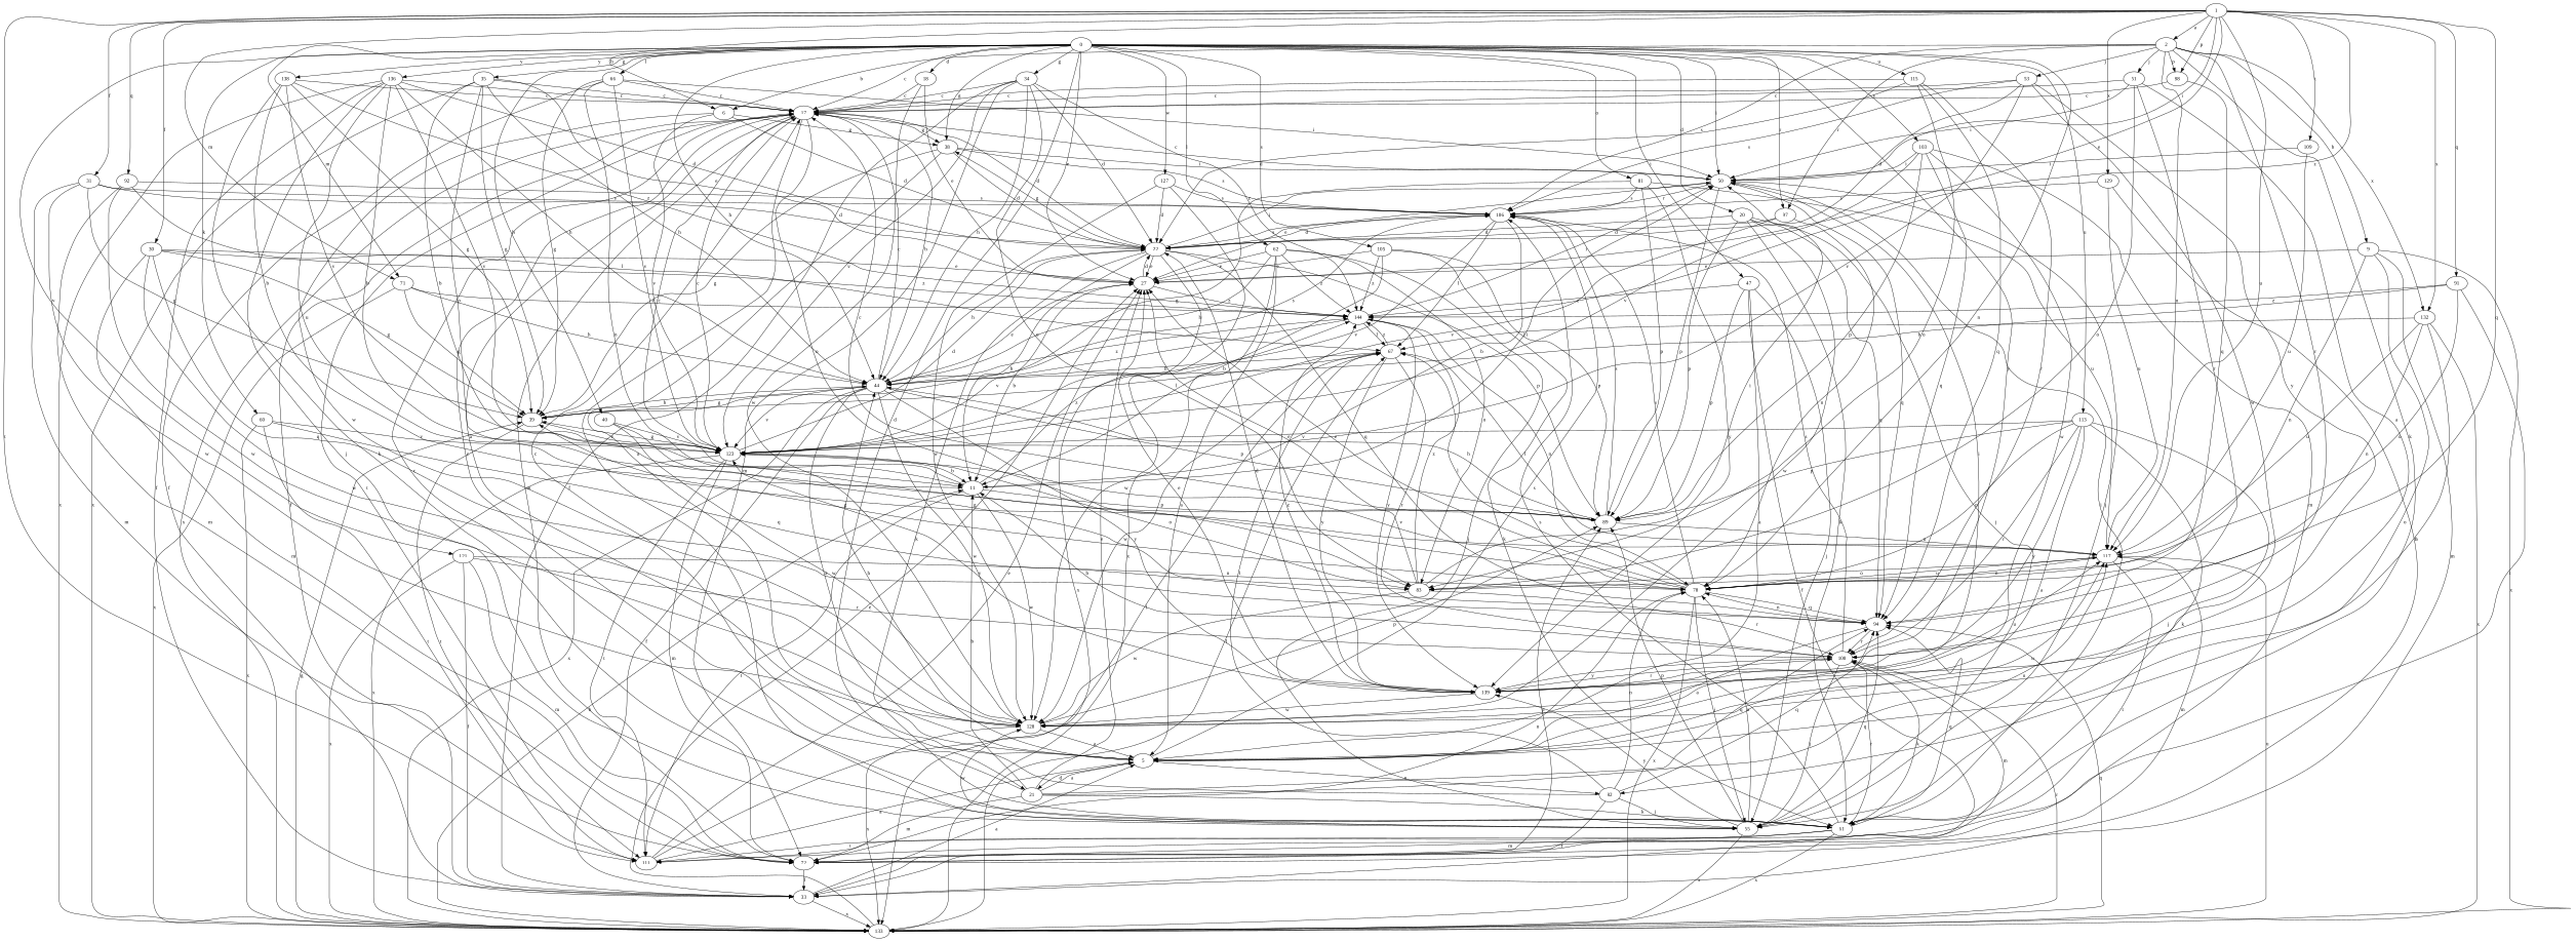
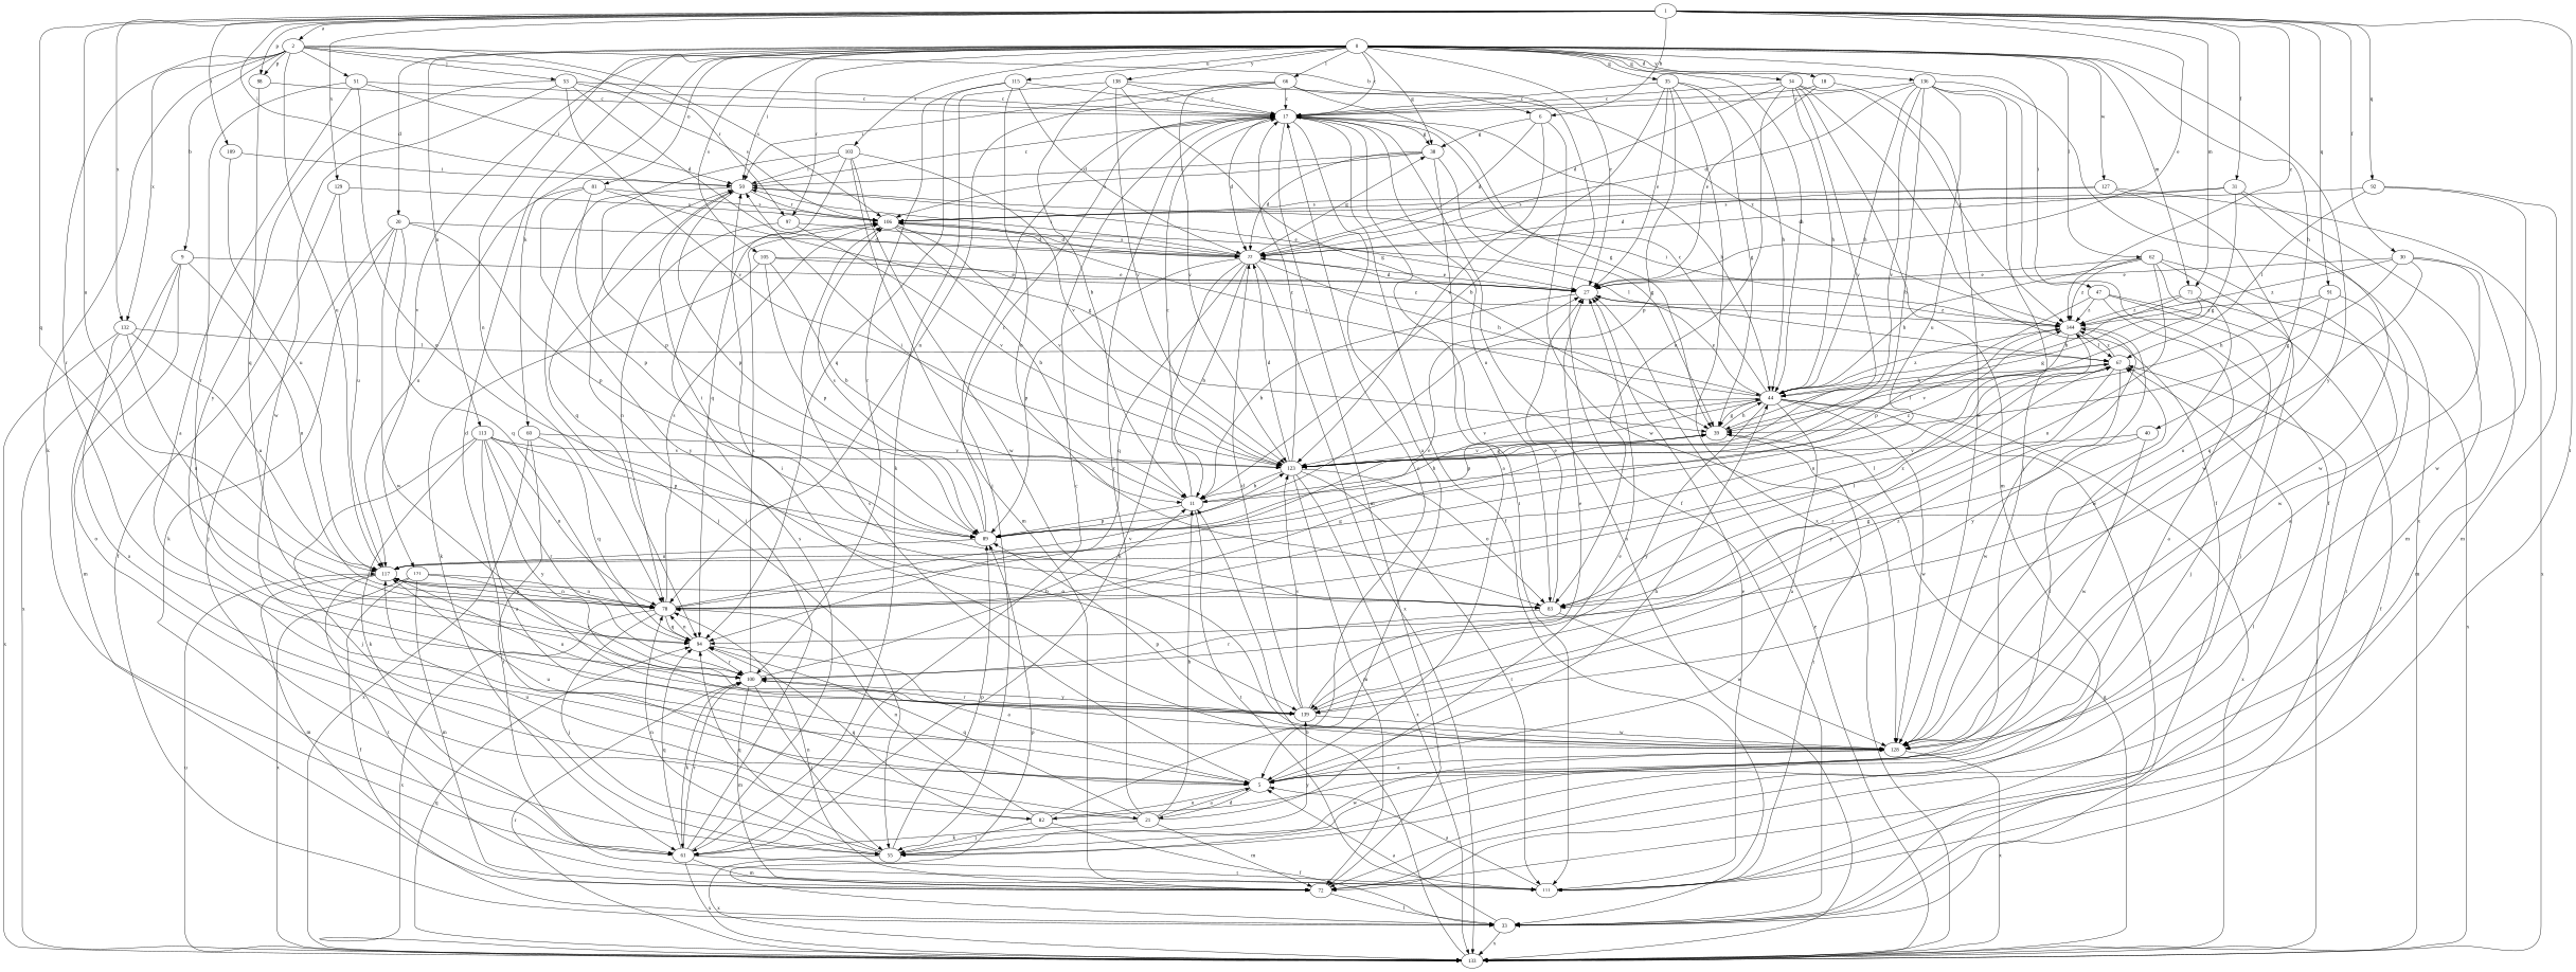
  strict digraph {
    fontname="Liberation Serif"
    node [fontname="Liberation Serif"]
    edge [fontname="Liberation Serif"]
    0
    17
    18
    20
    21
    27
    34
    35
    38
    40
    44
    47
    50
    60
    62
    66
    71
    78
    81
    97
    103
    105
    113
    115
    121
    127
    136
    138
    139
    111
    5
    22
    72
    133
    33
    55
    83
    128
    94
    61
    89
    117
    11
    144
    123
    39
    106
    67
    100
    1
    2
    6
    30
    31
    88
    91
    92
    109
    129
    132
    9
    51
    53
    82
    0 -> 17 [label=c]
    0 -> 18 [label=d]
    0 -> 20 [label=d]
    0 -> 21 [label=d]
    0 -> 27 [label=e]
    0 -> 34 [label=g]
    0 -> 35 [label=g]
    0 -> 38 [label=g]
    0 -> 40 [label=h]
    0 -> 44 [label=h]
    0 -> 47 [label=i]
    0 -> 50 [label=i]
    0 -> 60 [label=k]
    0 -> 62 [label=l]
    0 -> 66 [label=l]
    0 -> 71 [label=m]
    0 -> 78 [label=n]
    0 -> 81 [label=o]
    0 -> 97 [label=r]
    0 -> 103 [label=s]
    0 -> 105 [label=s]
    0 -> 113 [label=u]
    0 -> 115 [label=u]
    0 -> 121 [label=v]
    0 -> 127 [label=w]
    0 -> 136 [label=y]
    0 -> 138 [label=y]
    0 -> 139 [label=y]
    17 -> 38 [label=g]
    17 -> 44 [label=h]
    17 -> 111 [label=t]
    17 -> 5 [label=a]
    17 -> 22 [label=d]
    17 -> 72 [label=m]
    17 -> 133 [label=x]
    17 -> 33 [label=f]
    17 -> 55 [label=j]
    17 -> 83 [label=o]
    18 -> 17 [label=c]
    18 -> 27 [label=e]
    18 -> 128 [label=w]
    20 -> 22 [label=d]
    20 -> 55 [label=j]
    20 -> 128 [label=w]
    20 -> 94 [label=q]
    20 -> 61 [label=k]
    20 -> 89 [label=p]
    21 -> 17 [label=c]
    21 -> 27 [label=e]
    21 -> 5 [label=a]
    21 -> 72 [label=m]
    21 -> 94 [label=q]
    21 -> 61 [label=k]
    21 -> 117 [label=u]
    21 -> 11 [label=b]
    27 -> 22 [label=d]
    27 -> 11 [label=b]
    27 -> 144 [label=z]
    34 -> 17 [label=c]
    34 -> 44 [label=h]
    34 -> 22 [label=d]
    34 -> 72 [label=m]
    34 -> 33 [label=f]
    34 -> 83 [label=o]
    34 -> 144 [label=z]
    34 -> 123 [label=v]
    35 -> 17 [label=c]
    35 -> 27 [label=e]
    35 -> 44 [label=h]
    35 -> 133 [label=x]
    35 -> 89 [label=p]
    35 -> 11 [label=b]
    35 -> 39 [label=g]
    38 -> 50 [label=i]
    38 -> 5 [label=a]
    38 -> 22 [label=d]
    38 -> 39 [label=g]
    38 -> 106 [label=s]
    40 -> 83 [label=g]
    40 -> 128 [label=w]
    40 -> 123 [label=v]
    44 -> 17 [label=c]
    44 -> 27 [label=e]
    44 -> 139 [label=y]
    44 -> 5 [label=a]
    44 -> 133 [label=x]
    44 -> 33 [label=f]
    44 -> 128 [label=w]
    44 -> 89 [label=p]
    44 -> 144 [label=z]
    44 -> 123 [label=v]
    44 -> 39 [label=g]
    44 -> 106 [label=s]
    47 -> 5 [label=a]
    47 -> 33 [label=f]
    47 -> 55 [label=j]
    47 -> 89 [label=p]
    47 -> 144 [label=z]
    50 -> 17 [label=c]
    50 -> 27 [label=e]
    50 -> 55 [label=j]
    50 -> 94 [label=q]
    50 -> 89 [label=p]
    50 -> 106 [label=r]
    60 -> 111 [label=t]
    60 -> 133 [label=x]
    60 -> 94 [label=q]
    60 -> 123 [label=v]
    62 -> 27 [label=e]
    62 -> 44 [label=h]
    62 -> 5 [label=a]
    62 -> 55 [label=j]
    62 -> 83 [label=o]
    62 -> 128 [label=w]
    62 -> 144 [label=z]
    66 -> 17 [label=c]
    66 -> 50 [label=i]
    66 -> 78 [label=n]
    66 -> 33 [label=f]
    66 -> 123 [label=v]
    66 -> 39 [label=g]
    71 -> 44 [label=h]
    71 -> 133 [label=x]
    71 -> 144 [label=z]
    71 -> 39 [label=g]
    78 -> 27 [label=e]
    78 -> 133 [label=x]
    78 -> 55 [label=j]
    78 -> 94 [label=q]
    78 -> 117 [label=u]
    78 -> 123 [label=v]
    78 -> 39 [label=g]
    78 -> 106 [label=s]
    78 -> 67 [label=l]
    81 -> 139 [label=y]
    81 -> 89 [label=p]
    81 -> 117 [label=u]
    81 -> 39 [label=g]
    81 -> 106 [label=s]
    97 -> 78 [label=n]
    97 -> 22 [label=d]
    97 -> 123 [label=v]
    103 -> 50 [label=i]
    103 -> 72 [label=m]
    103 -> 128 [label=w]
    103 -> 94 [label=q]
    103 -> 89 [label=p]
    103 -> 123 [label=v]
    105 -> 27 [label=e]
    105 -> 61 [label=k]
    105 -> 89 [label=p]
    105 -> 11 [label=b]
    105 -> 144 [label=z]
    113 -> 78 [label=n]
    113 -> 139 [label=y]
    113 -> 5 [label=a]
    113 -> 55 [label=j]
    113 -> 61 [label=k]
    113 -> 89 [label=p]
    113 -> 123 [label=v]
    113 -> 100 [label=r]
    115 -> 17 [label=c]
    115 -> 22 [label=d]
    115 -> 83 [label=o]
    115 -> 94 [label=q]
    115 -> 100 [label=r]
    121 -> 78 [label=n]
    121 -> 72 [label=m]
    121 -> 133 [label=x]
    121 -> 33 [label=f]
    121 -> 100 [label=r]
    127 -> 22 [label=d]
    127 -> 133 [label=x]
    127 -> 128 [label=w]
    127 -> 106 [label=s]
    136 -> 17 [label=c]
    136 -> 44 [label=h]
    136 -> 22 [label=d]
    136 -> 133 [label=x]
    136 -> 33 [label=f]
    136 -> 55 [label=j]
    136 -> 117 [label=u]
    136 -> 11 [label=b]
    136 -> 123 [label=v]
    138 -> 17 [label=c]
    138 -> 61 [label=k]
    138 -> 11 [label=b]
    138 -> 144 [label=z]
    138 -> 123 [label=v]
    138 -> 39 [label=g]
    139 -> 27 [label=e]
    139 -> 22 [label=d]
    139 -> 128 [label=w]
    139 -> 117 [label=u]
    139 -> 144 [label=z]
    139 -> 123 [label=v]
    139 -> 100 [label=r]
    111 -> 27 [label=e]
    111 -> 5 [label=a]
    111 -> 67 [label=l]
    5 -> 21 [label=d]
    5 -> 44 [label=h]
    5 -> 117 [label=u]
    5 -> 106 [label=s]
    5 -> 82 [label=o]
    22 -> 27 [label=e]
    22 -> 38 [label=g]
    22 -> 44 [label=h]
    22 -> 50 [label=i]
    22 -> 133 [label=x]
    22 -> 94 [label=q]
    22 -> 61 [label=k]
    22 -> 89 [label=p]
    22 -> 11 [label=b]
    22 -> 106 [label=s]
    72 -> 78 [label=n]
    72 -> 33 [label=f]
    133 -> 27 [label=e]
    133 -> 94 [label=q]
    133 -> 117 [label=u]
    133 -> 11 [label=b]
    133 -> 39 [label=g]
    133 -> 67 [label=l]
    133 -> 100 [label=r]
    33 -> 5 [label=a]
    33 -> 133 [label=x]
    33 -> 89 [label=p]
    55 -> 78 [label=n]
    55 -> 139 [label=y]
    55 -> 133 [label=x]
    55 -> 128 [label=w]
    55 -> 94 [label=q]
    55 -> 89 [label=p]
    83 -> 27 [label=e]
    83 -> 50 [label=i]
    83 -> 128 [label=w]
    83 -> 144 [label=z]
    83 -> 100 [label=r]
    128 -> 50 [label=i]
    128 -> 5 [label=a]
    128 -> 133 [label=x]
    128 -> 89 [label=p]
    94 -> 78 [label=n]
    94 -> 5 [label=a]
    94 -> 100 [label=r]
    61 -> 17 [label=c]
    61 -> 50 [label=i]
    61 -> 111 [label=t]
    61 -> 72 [label=m]
    61 -> 133 [label=x]
    61 -> 94 [label=q]
    61 -> 106 [label=s]
    61 -> 100 [label=r]
    89 -> 17 [label=c]
    89 -> 44 [label=h]
    89 -> 117 [label=u]
    89 -> 106 [label=s]
    117 -> 78 [label=n]
    117 -> 111 [label=t]
    117 -> 72 [label=m]
    117 -> 83 [label=o]
    117 -> 67 [label=l]
    11 -> 17 [label=c]
    11 -> 50 [label=i]
    11 -> 111 [label=t]
-   11 -> 128 [label=w]
    11 -> 89 [label=p]
    11 -> 144 [label=z]
    144 -> 50 [label=i]
    144 -> 78 [label=n]
    144 -> 139 [label=y]
    144 -> 123 [label=v]
    144 -> 67 [label=l]
    123 -> 17 [label=c]
    123 -> 111 [label=t]
    123 -> 22 [label=d]
    123 -> 72 [label=m]
    123 -> 133 [label=x]
    123 -> 83 [label=o]
    123 -> 11 [label=b]
    123 -> 39 [label=g]
    39 -> 44 [label=h]
    39 -> 111 [label=t]
    39 -> 123 [label=v]
    39 -> 67 [label=l]
    106 -> 22 [label=d]
    106 -> 11 [label=b]
    106 -> 123 [label=v]
    106 -> 67 [label=l]
    67 -> 44 [label=h]
    67 -> 139 [label=y]
    67 -> 128 [label=w]
    67 -> 144 [label=z]
    67 -> 100 [label=r]
    100 -> 139 [label=y]
    100 -> 72 [label=m]
    100 -> 55 [label=j]
    100 -> 61 [label=k]
    100 -> 11 [label=b]
    100 -> 106 [label=s]
    1 -> 27 [label=e]
    1 -> 50 [label=i]
    1 -> 71 [label=m]
    1 -> 111 [label=t]
    1 -> 94 [label=q]
    1 -> 117 [label=u]
    1 -> 144 [label=z]
    1 -> 2 [label=a]
    1 -> 6 [label=b]
    1 -> 30 [label=f]
    1 -> 31 [label=f]
    1 -> 88 [label=p]
    1 -> 91 [label=q]
    1 -> 92 [label=q]
    1 -> 109 [label=t]
    1 -> 129 [label=x]
    1 -> 132 [label=x]
    2 -> 97 [label=r]
    2 -> 61 [label=k]
    2 -> 117 [label=u]
    2 -> 106 [label=s]
    2 -> 100 [label=r]
    2 -> 6 [label=b]
    2 -> 88 [label=p]
    2 -> 132 [label=x]
    2 -> 9 [label=b]
    2 -> 51 [label=j]
    2 -> 53 [label=j]
    6 -> 38 [label=g]
    6 -> 22 [label=d]
    6 -> 128 [label=w]
    6 -> 123 [label=v]
    30 -> 27 [label=e]
    30 -> 72 [label=m]
    30 -> 128 [label=w]
    30 -> 94 [label=q]
    30 -> 144 [label=z]
    30 -> 39 [label=g]
    31 -> 22 [label=d]
    31 -> 72 [label=m]
    31 -> 128 [label=w]
    31 -> 39 [label=g]
    31 -> 106 [label=s]
    88 -> 17 [label=c]
    88 -> 94 [label=q]
    91 -> 44 [label=h]
    91 -> 111 [label=t]
    91 -> 83 [label=o]
    91 -> 144 [label=z]
    92 -> 72 [label=m]
    92 -> 128 [label=w]
    92 -> 106 [label=s]
    92 -> 67 [label=l]
    109 -> 50 [label=i]
    109 -> 117 [label=u]
    129 -> 33 [label=f]
    129 -> 117 [label=u]
    129 -> 106 [label=s]
    132 -> 78 [label=n]
    132 -> 5 [label=a]
    132 -> 133 [label=x]
    132 -> 117 [label=u]
    132 -> 67 [label=l]
    9 -> 27 [label=e]
    9 -> 78 [label=n]
    9 -> 72 [label=m]
    9 -> 133 [label=x]
    9 -> 82 [label=o]
    51 -> 17 [label=c]
    51 -> 50 [label=i]
    51 -> 5 [label=a]
    51 -> 83 [label=o]
    51 -> 100 [label=r]
    53 -> 17 [label=c]
    53 -> 139 [label=y]
    53 -> 22 [label=d]
    53 -> 128 [label=w]
    53 -> 123 [label=v]
    53 -> 106 [label=s]
    82 -> 17 [label=c]
    82 -> 78 [label=n]
    82 -> 33 [label=f]
    82 -> 55 [label=j]
    82 -> 94 [label=q]
    82 -> 67 [label=l]
  }
